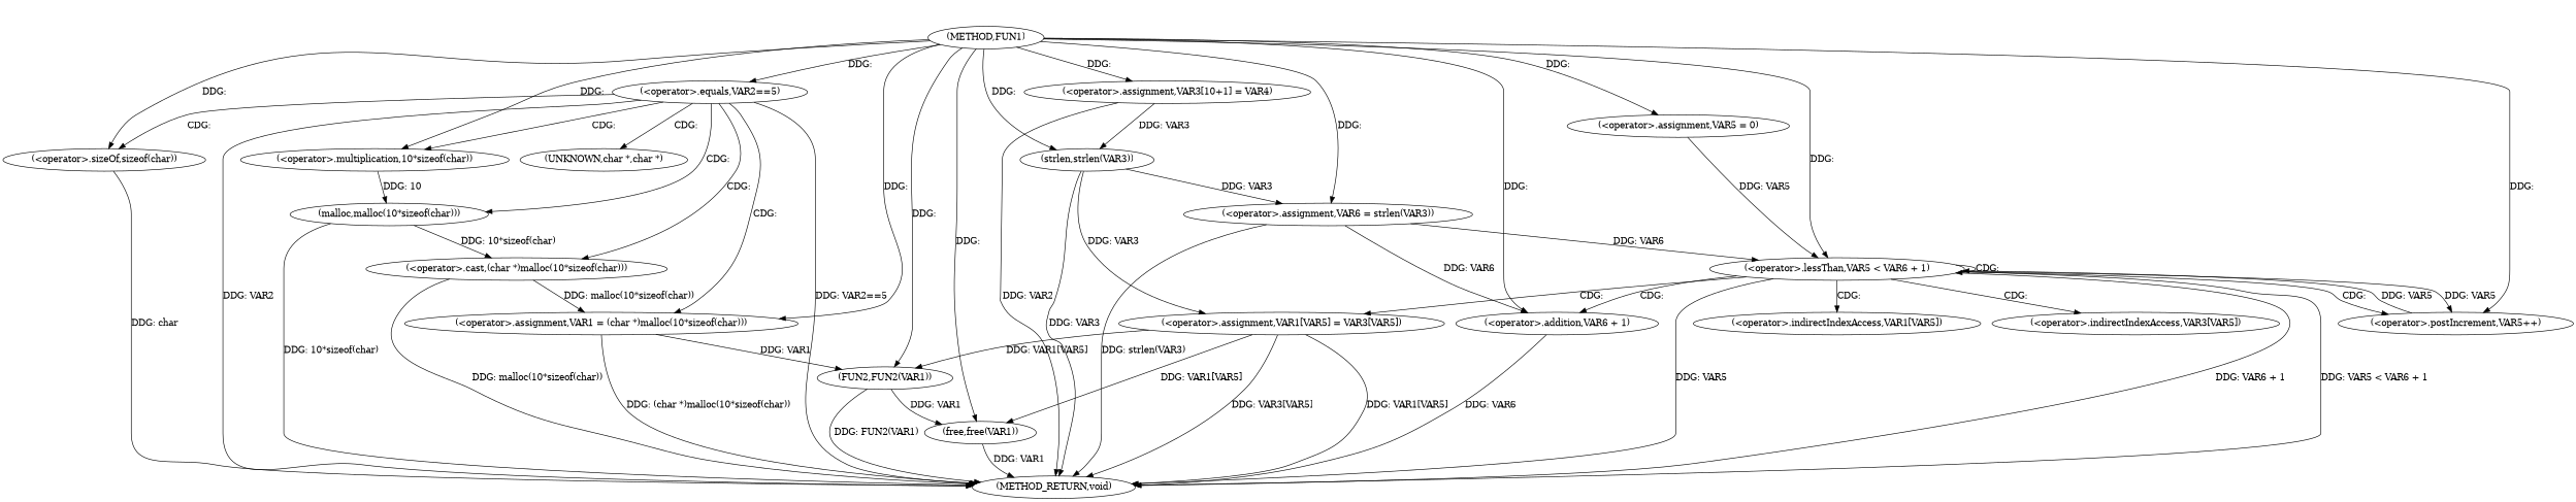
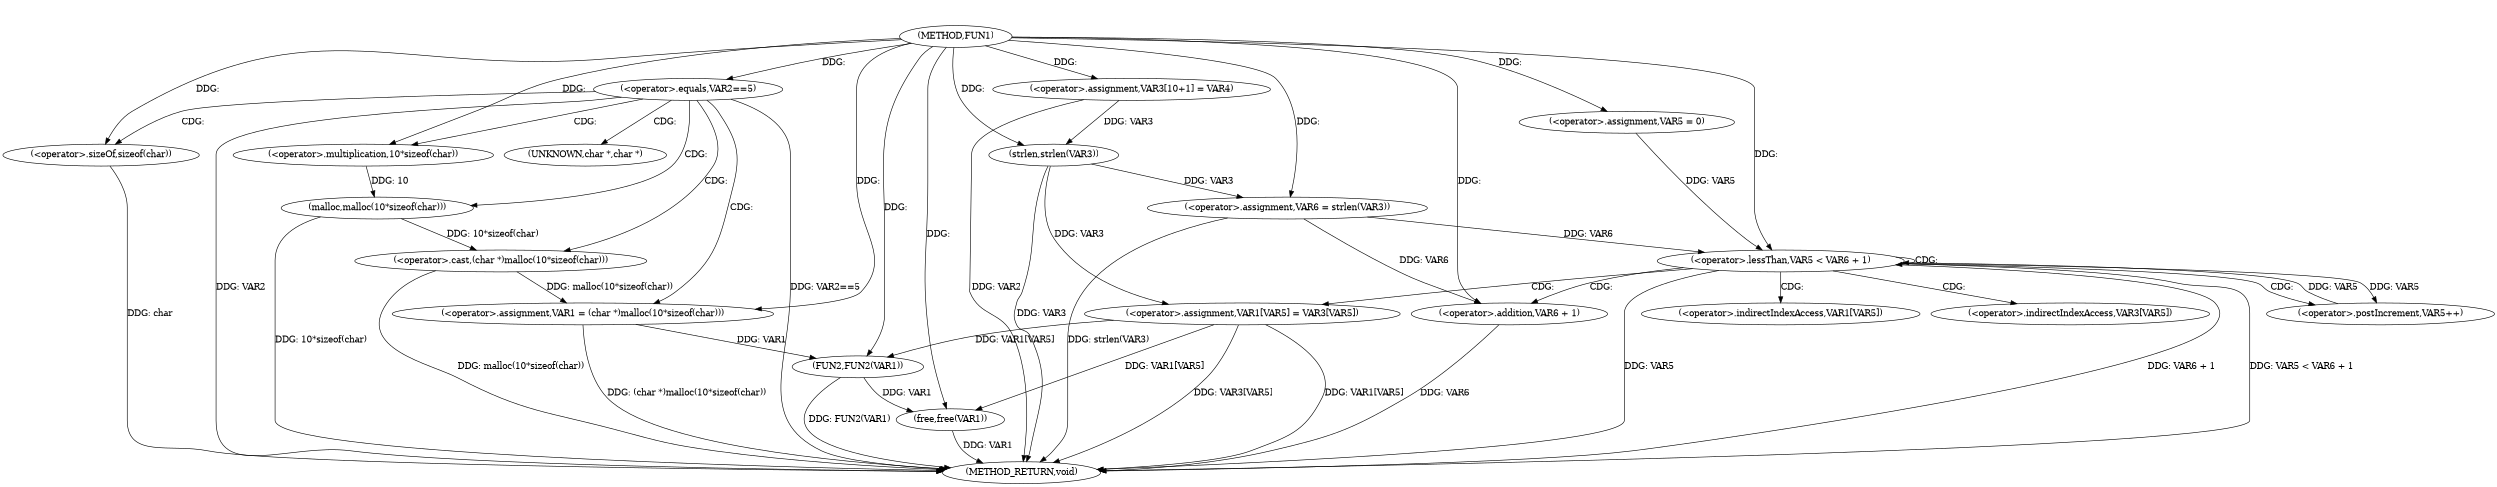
  digraph {
    n1 [label="(METHOD,FUN1)"]
    n2 [label="(<operator>.equals,VAR2==5)"]
    n3 [label="(<operator>.assignment,VAR1 = (char *)malloc(10*sizeof(char)))"]
    n4 [label="(<operator>.multiplication,10*sizeof(char))"]
    n5 [label="(<operator>.sizeOf,sizeof(char))"]
    n6 [label="(<operator>.assignment,VAR3[10+1] = VAR4)"]
    n7 [label="(<operator>.assignment,VAR6 = strlen(VAR3))"]
    n8 [label="(strlen,strlen(VAR3))"]
    n9 [label="(<operator>.assignment,VAR5 = 0)"]
    n10 [label="(<operator>.lessThan,VAR5 < VAR6 + 1)"]
    n11 [label="(<operator>.addition,VAR6 + 1)"]
    n12 [label="(<operator>.postIncrement,VAR5++)"]
    n13 [label="(FUN2,FUN2(VAR1))"]
    n14 [label="(free,free(VAR1))"]
    n15 [label="(METHOD_RETURN,void)"]
    n16 [label="(<operator>.cast,(char *)malloc(10*sizeof(char)))"]
    n17 [label="(malloc,malloc(10*sizeof(char)))"]
    n18 [label="(UNKNOWN,char *,char *)"]
    n19 [label="(<operator>.assignment,VAR1[VAR5] = VAR3[VAR5])"]
    n20 [label="(<operator>.indirectIndexAccess,VAR1[VAR5])"]
    n21 [label="(<operator>.indirectIndexAccess,VAR3[VAR5])"]
    n1 -> n2 [label="DDG: "]
    n1 -> n3 [label="DDG: "]
    n1 -> n4 [label="DDG: "]
    n1 -> n5 [label="DDG: "]
    n1 -> n6 [label="DDG: "]
    n1 -> n7 [label="DDG: "]
    n1 -> n8 [label="DDG: "]
    n1 -> n9 [label="DDG: "]
    n1 -> n10 [label="DDG: "]
    n1 -> n11 [label="DDG: "]
-   n1 -> n12 [label="DDG: "]
    n1 -> n13 [label="DDG: "]
    n1 -> n14 [label="DDG: "]
    n2 -> n3 [label="CDG: "]
    n2 -> n4 [label="CDG: "]
    n2 -> n5 [label="CDG: "]
    n2 -> n15 [label="DDG: VAR2"]
    n2 -> n15 [label="DDG: VAR2==5"]
    n2 -> n16 [label="CDG: "]
    n2 -> n17 [label="CDG: "]
    n2 -> n18 [label="CDG: "]
    n3 -> n13 [label="DDG: VAR1"]
    n3 -> n15 [label="DDG: (char *)malloc(10*sizeof(char))"]
    n4 -> n17 [label="DDG: 10"]
    n5 -> n15 [label="DDG: char"]
    n6 -> n8 [label="DDG: VAR3"]
    n6 -> n15 [label="DDG: VAR2"]
    n7 -> n10 [label="DDG: VAR6"]
    n7 -> n11 [label="DDG: VAR6"]
    n7 -> n15 [label="DDG: strlen(VAR3)"]
    n8 -> n7 [label="DDG: VAR3"]
    n8 -> n15 [label="DDG: VAR3"]
    n8 -> n19 [label="DDG: VAR3"]
    n9 -> n10 [label="DDG: VAR5"]
    n10 -> n10 [label="CDG: "]
    n10 -> n11 [label="CDG: "]
    n10 -> n12 [label="DDG: VAR5"]
    n10 -> n12 [label="CDG: "]
    n10 -> n15 [label="DDG: VAR6 + 1"]
    n10 -> n15 [label="DDG: VAR5 < VAR6 + 1"]
    n10 -> n15 [label="DDG: VAR5"]
    n10 -> n19 [label="CDG: "]
    n10 -> n20 [label="CDG: "]
    n10 -> n21 [label="CDG: "]
    n11 -> n15 [label="DDG: VAR6"]
    n12 -> n10 [label="DDG: VAR5"]
    n13 -> n14 [label="DDG: VAR1"]
    n13 -> n15 [label="DDG: FUN2(VAR1)"]
    n14 -> n15 [label="DDG: VAR1"]
    n16 -> n3 [label="DDG: malloc(10*sizeof(char))"]
    n16 -> n15 [label="DDG: malloc(10*sizeof(char))"]
    n17 -> n15 [label="DDG: 10*sizeof(char)"]
    n17 -> n16 [label="DDG: 10*sizeof(char)"]
    n19 -> n13 [label="DDG: VAR1[VAR5]"]
    n19 -> n14 [label="DDG: VAR1[VAR5]"]
    n19 -> n15 [label="DDG: VAR1[VAR5]"]
    n19 -> n15 [label="DDG: VAR3[VAR5]"]
  }
